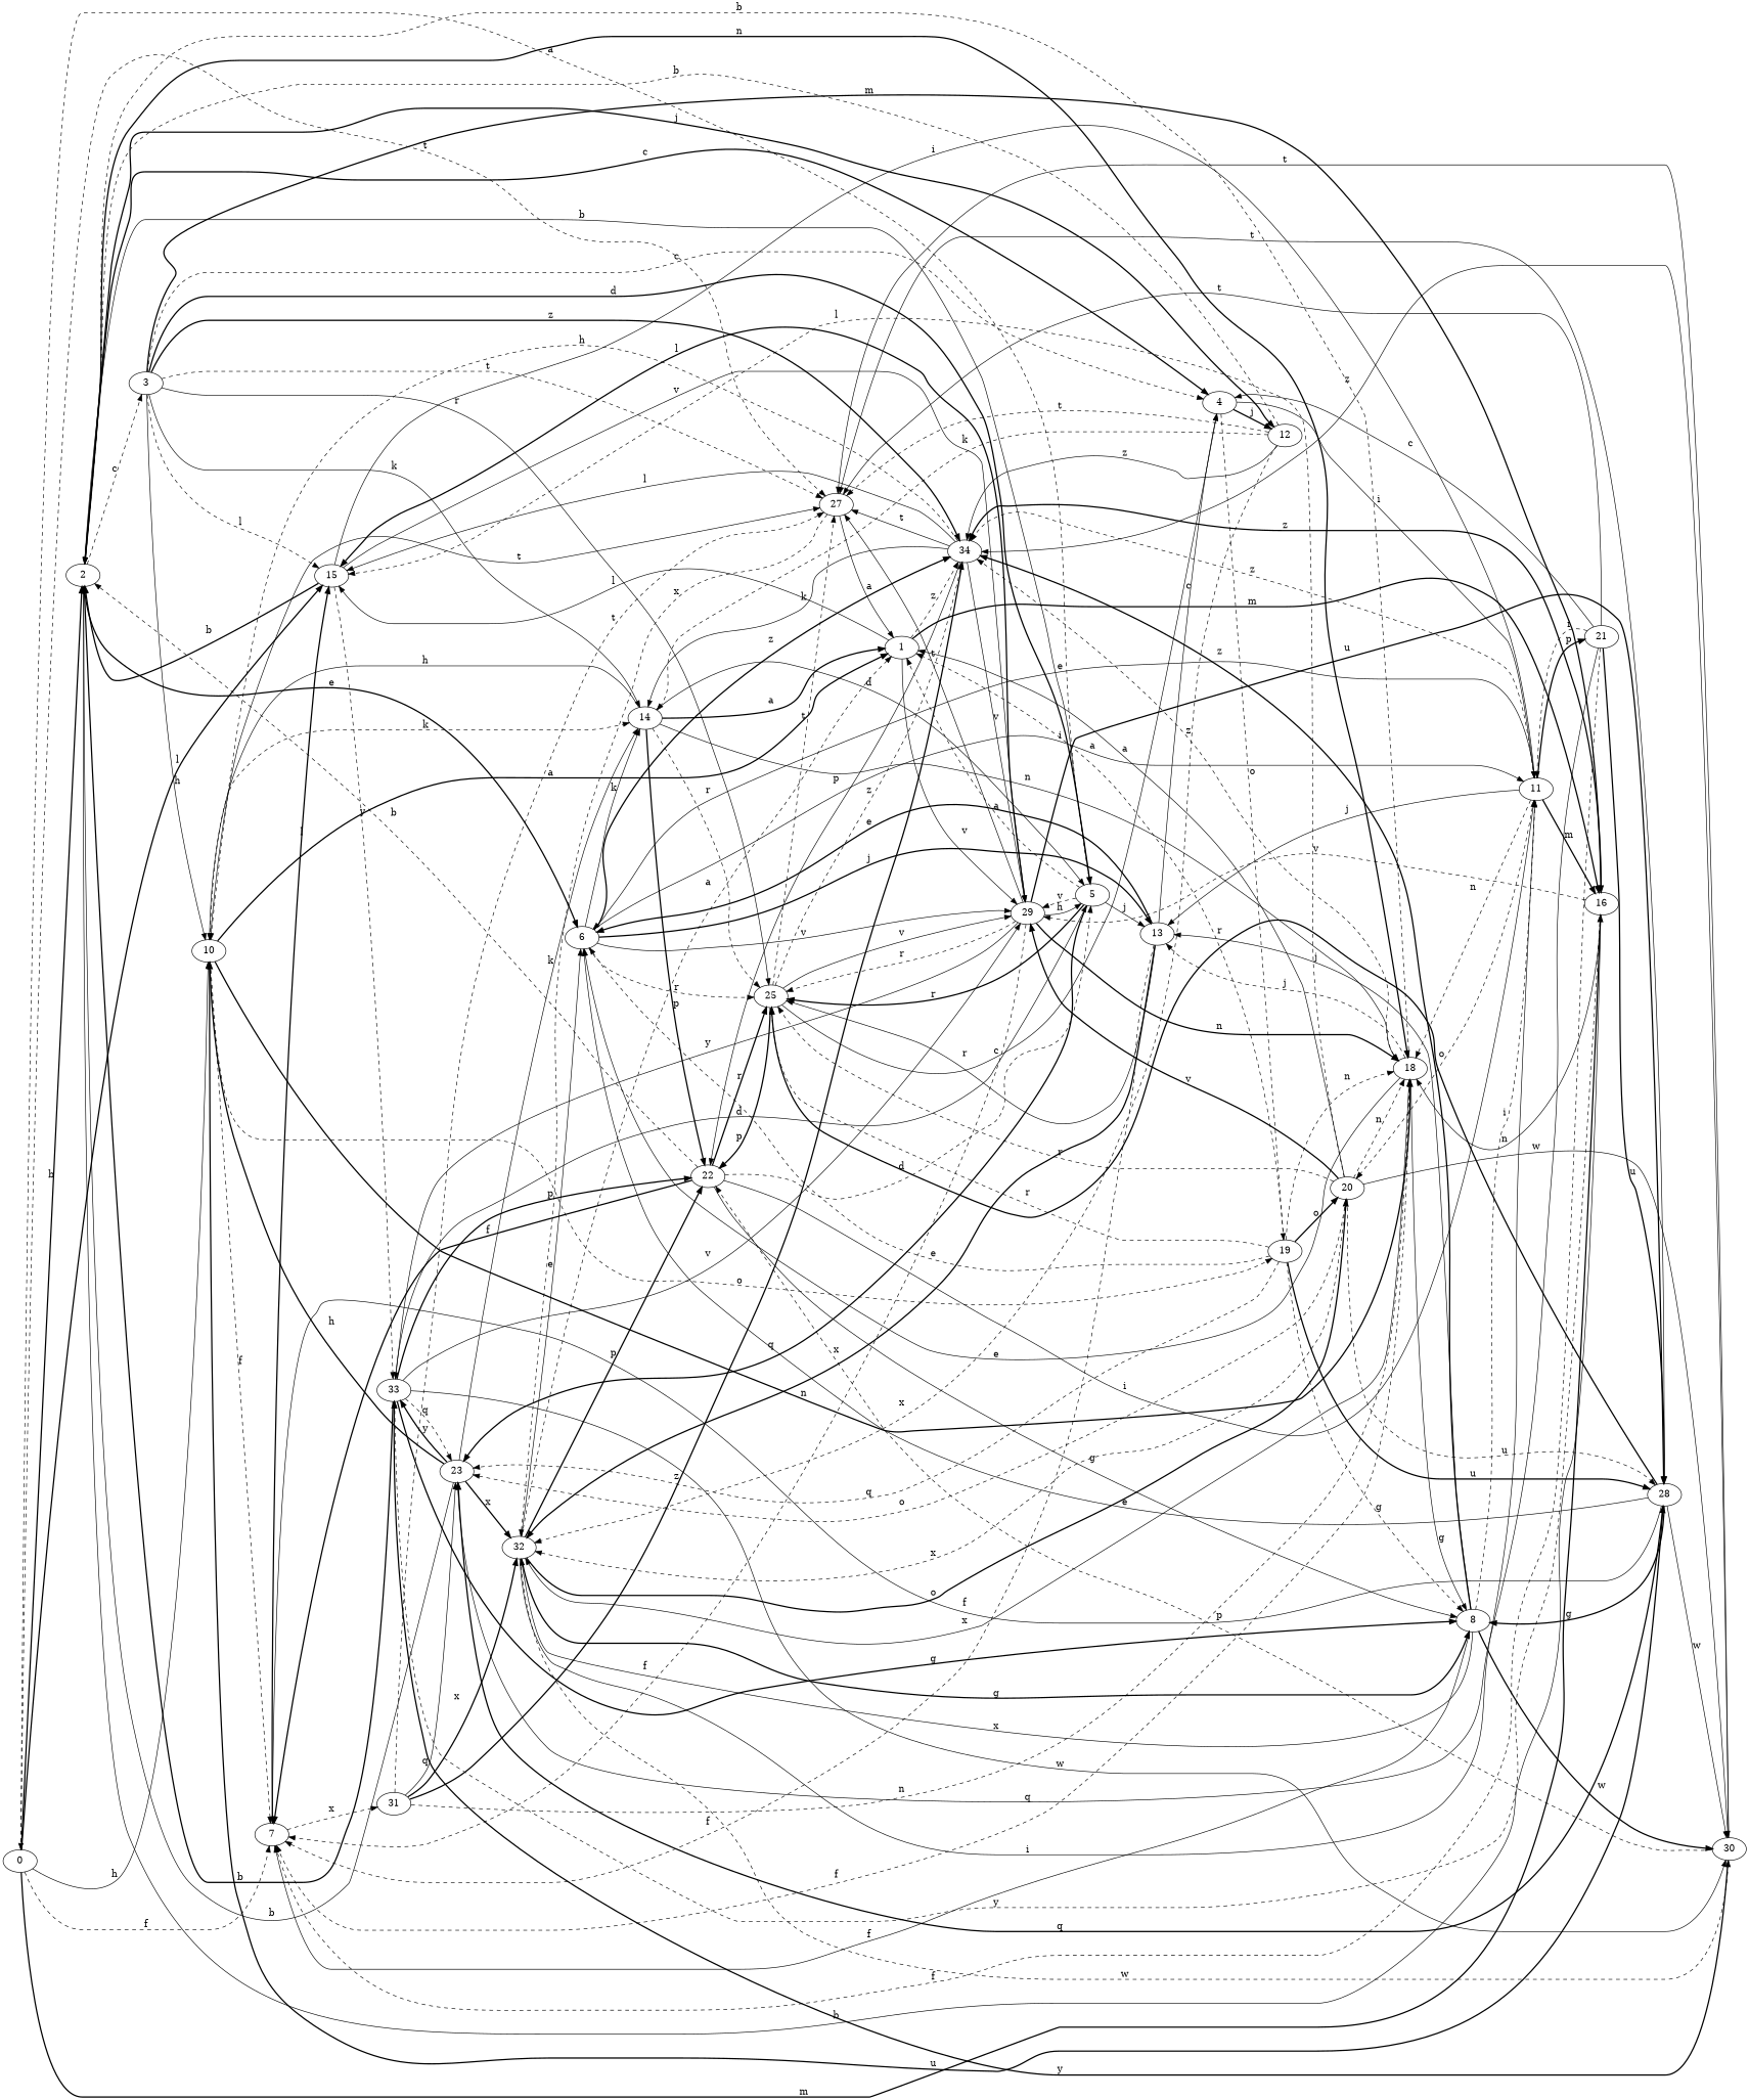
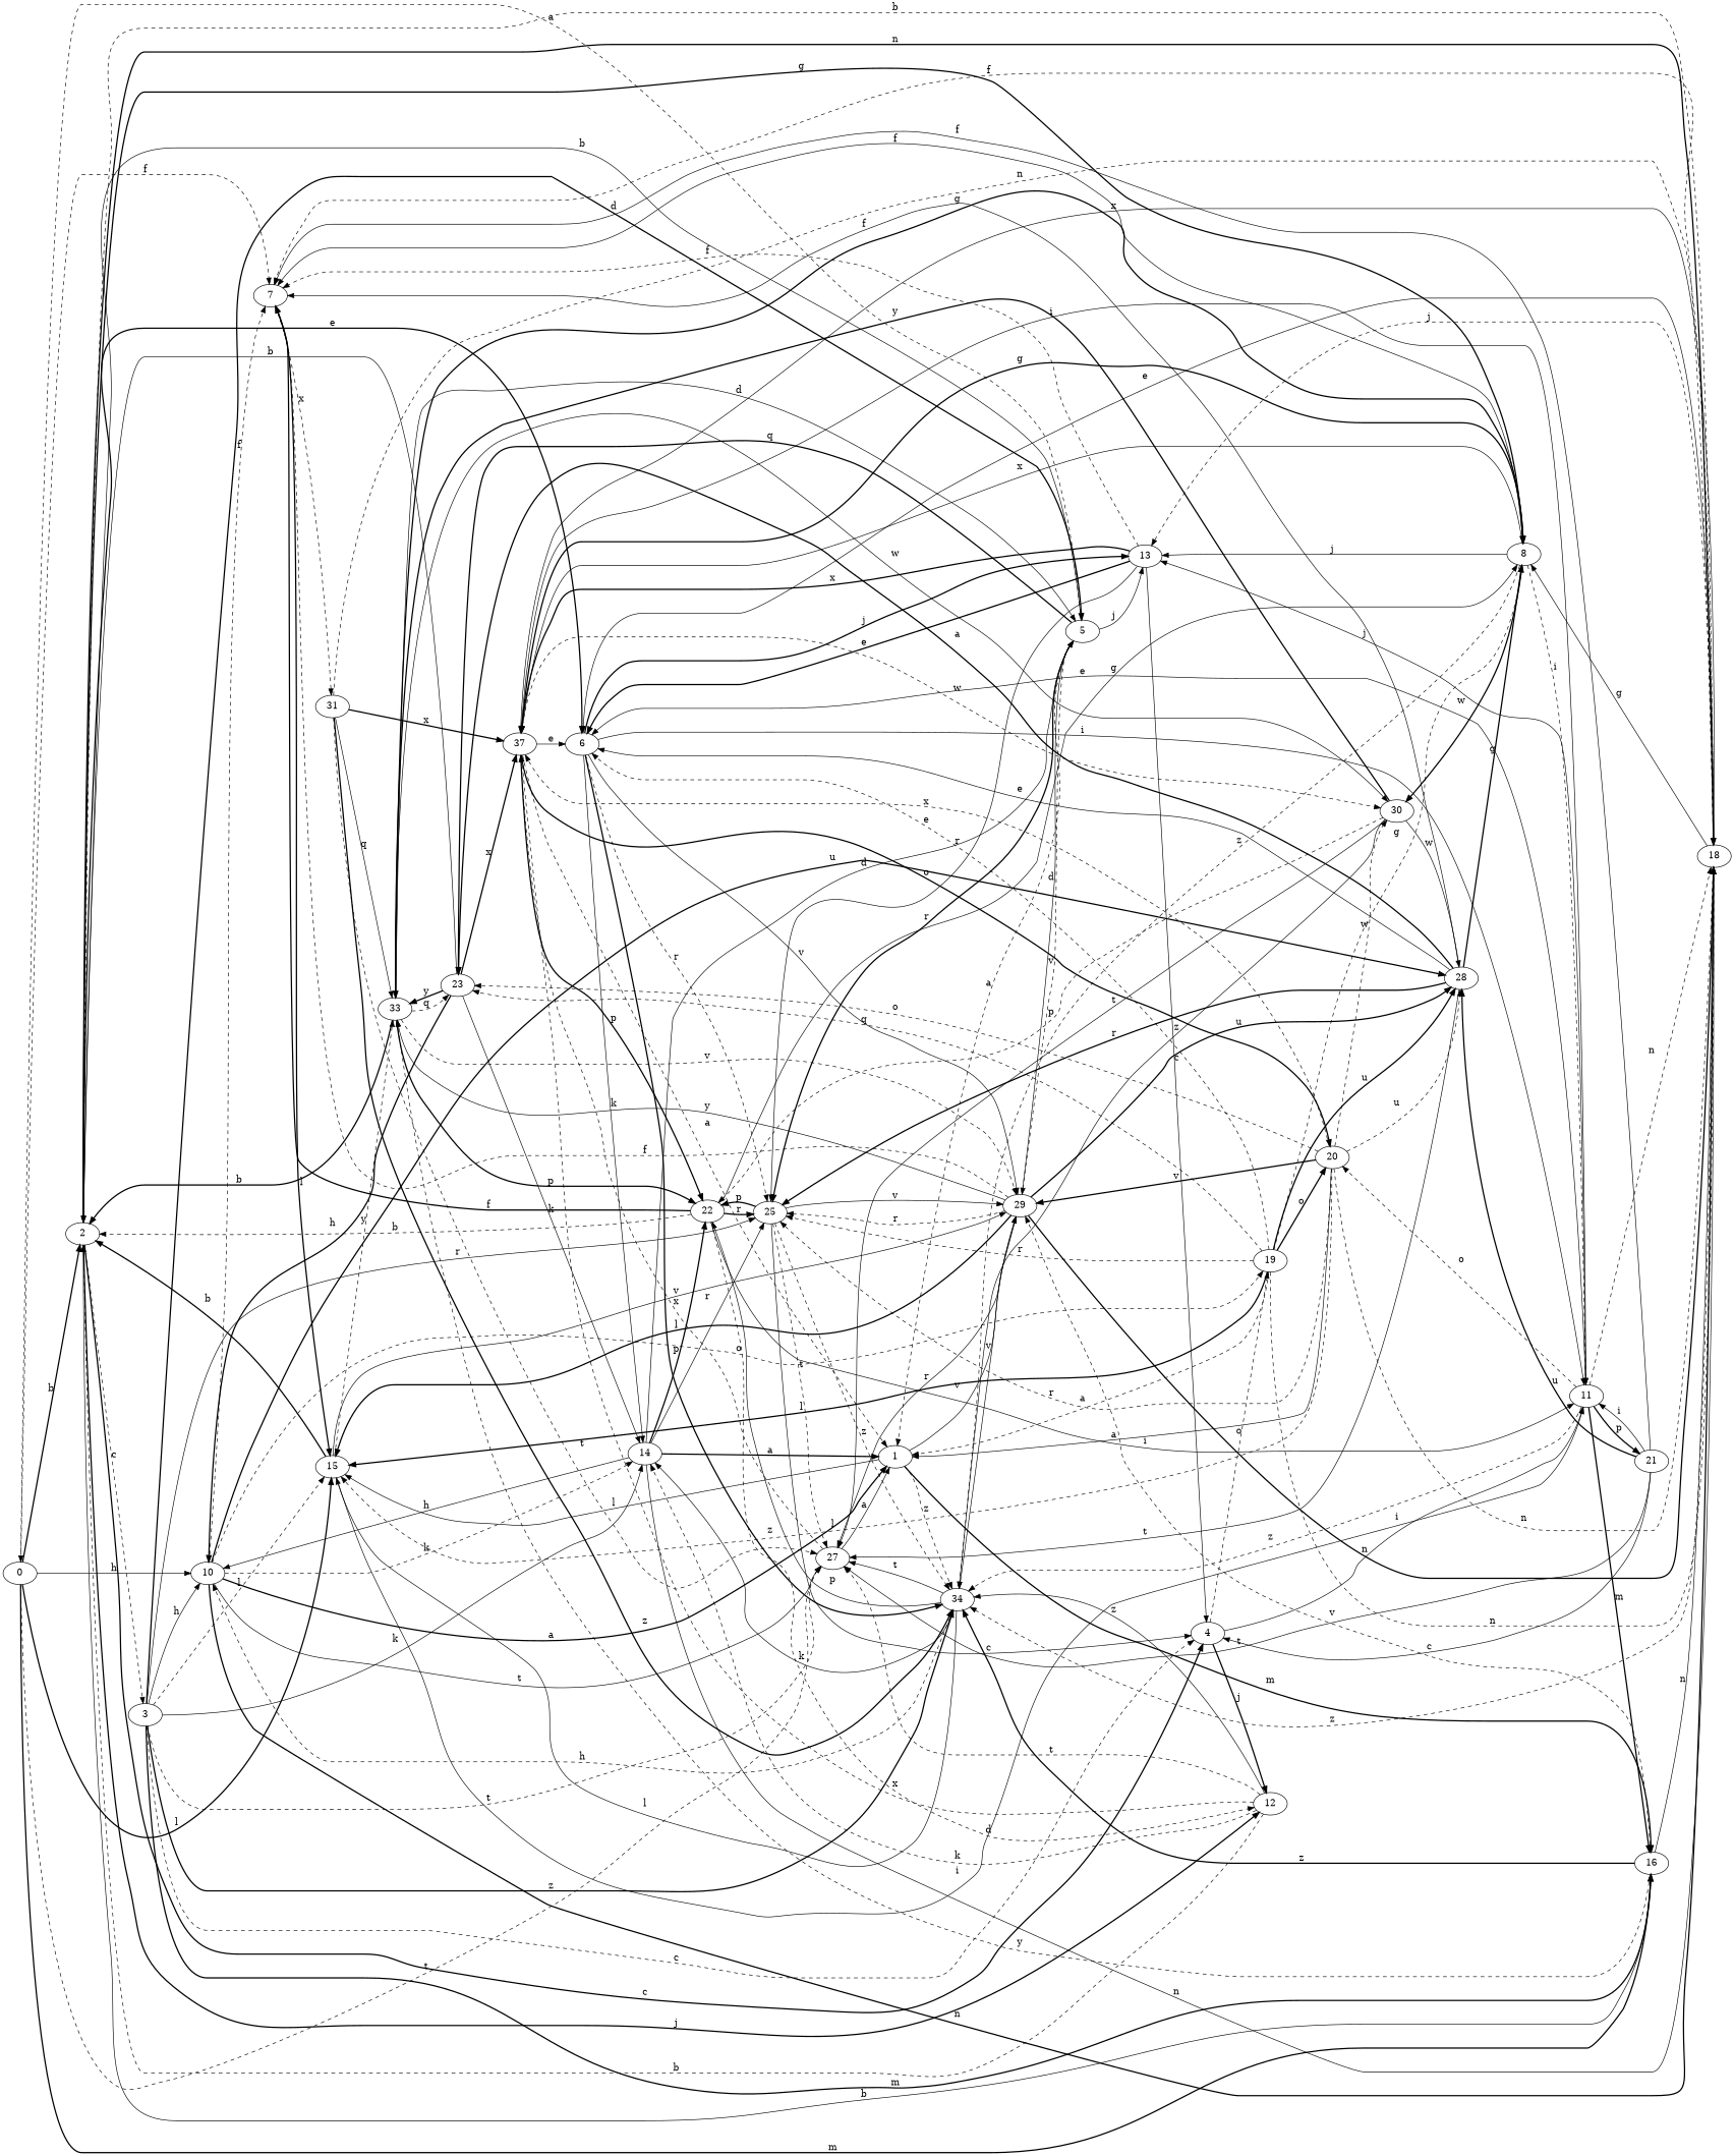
  strict digraph {
    rankdir=LR
    edge [style=solid]
    0
    2
    7
    10
    15
    16
    27
    3
    4
    6
    8
    12
    18
    31
    1
    14
    19
    28
    29
    11
    33
    34
-   32
+   32 [label=37]
    5
    25
    22
    13
    30
    23
    20
    21
    0 -> 2 [label=b style=bold]
    0 -> 7 [label=f style=dashed]
    0 -> 10 [label=h]
    0 -> 15 [label=l style=bold]
    0 -> 16 [label=m style=bold]
    0 -> 27 [label=t style=dashed]
    2 -> 3 [label=c style=dashed]
    2 -> 4 [label=c style=bold]
    2 -> 6 [label=e style=bold]
+   2 -> 8 [label=g style=bold]
    2 -> 12 [label=j style=bold]
    2 -> 18 [label=n style=bold]
    7 -> 15 [label=l style=bold]
    7 -> 31 [label=x style=dashed]
    10 -> 7 [label=f style=dashed]
    10 -> 27 [label=t]
    10 -> 18 [label=n style=bold]
    10 -> 1 [label=a style=bold]
    10 -> 14 [label=k style=dashed]
    10 -> 19 [label=o style=dashed]
    10 -> 28 [label=u style=bold]
    15 -> 2 [label=b style=bold]
    15 -> 29 [label=v]
    15 -> 11 [label=i]
    15 -> 33 [label=y style=dashed]
    16 -> 2 [label=b]
    16 -> 18 [label=n]
    16 -> 29 [label=v style=dashed]
    16 -> 33 [label=y style=dashed]
    16 -> 34 [label=z style=bold]
    27 -> 1 [label=a]
    27 -> 32 [label=x style=dashed]
    3 -> 10 [label=h]
    3 -> 15 [label=l style=dashed]
    3 -> 16 [label=m style=bold]
    3 -> 27 [label=t style=dashed]
    3 -> 4 [label=c style=dashed]
    3 -> 14 [label=k]
    3 -> 34 [label=z style=bold]
    3 -> 5 [label=d style=bold]
    3 -> 25 [label=r]
    4 -> 12 [label=j style=bold]
    4 -> 19 [label=o style=dashed]
    4 -> 11 [label=i]
    6 -> 14 [label=k]
    6 -> 29 [label=v]
    6 -> 11 [label=i]
    6 -> 34 [label=z style=bold]
    6 -> 25 [label=r style=dashed]
    6 -> 13 [label=j style=bold]
    8 -> 7 [label=f]
    8 -> 11 [label=i style=dashed]
-   8 -> 34 [label=z style=bold]
+   8 -> 34 [label=z style=dashed]
    8 -> 32 [label=x]
    8 -> 13 [label=j]
    8 -> 30 [label=w style=bold]
    12 -> 2 [label=b style=dashed]
    12 -> 27 [label=t style=dashed]
    12 -> 14 [label=k style=dashed]
    12 -> 34 [label=z]
    12 -> 32 [label=x style=dashed]
    18 -> 2 [label=b style=dashed]
    18 -> 7 [label=f style=dashed]
    18 -> 6 [label=e]
    18 -> 8 [label=g]
    18 -> 34 [label=z style=dashed]
    18 -> 32 [label=x]
    18 -> 13 [label=j style=dashed]
    31 -> 27 [label=t style=dashed]
    31 -> 18 [label=n style=dashed]
    31 -> 34 [label=z style=bold]
    31 -> 32 [label=x style=bold]
-   31 -> 23 [label=q]
+   31 -> 33 [label=q]
    1 -> 15 [label=l]
    1 -> 16 [label=m style=bold]
    1 -> 29 [label=v]
    1 -> 34 [label=z style=dashed]
    14 -> 10 [label=h]
    14 -> 18 [label=n]
    14 -> 1 [label=a style=bold]
    14 -> 5 [label=d]
-   14 -> 25 [label=r style=dashed]
+   14 -> 25 [label=r]
    14 -> 22 [label=p style=bold]
+   19 -> 15 [label=l style=bold]
    19 -> 6 [label=e style=dashed]
    19 -> 8 [label=g style=dashed]
    19 -> 18 [label=n style=dashed]
    19 -> 1 [label=a style=dashed]
    19 -> 28 [label=u style=bold]
    19 -> 25 [label=r style=dashed]
    19 -> 23 [label=q style=dashed]
    19 -> 20 [label=o style=bold]
    28 -> 7 [label=f]
    28 -> 27 [label=t]
    28 -> 6 [label=e]
    28 -> 8 [label=g style=bold]
    28 -> 25 [label=r style=bold]
-   28 -> 30 [label=w]
-   28 -> 23 [label=q style=bold]
+   30 -> 28 [label=w]
+   28 -> 23 [label=a style=bold]
    29 -> 7 [label=f style=dashed]
    29 -> 15 [label=l style=bold]
-   29 -> 27 [label=t]
+   29 -> 27 [label=r]
    29 -> 18 [label=n style=bold]
    29 -> 28 [label=u style=bold]
    29 -> 33 [label=y]
-   29 -> 5 [label=h]
+   29 -> 5 [label=d]
    29 -> 25 [label=r style=dashed]
    11 -> 16 [label=m style=bold]
    11 -> 6 [label=e]
    11 -> 18 [label=n style=dashed]
    11 -> 34 [label=z style=dashed]
    11 -> 13 [label=j]
    11 -> 20 [label=o style=dashed]
    11 -> 21 [label=p style=bold]
    33 -> 2 [label=b style=bold]
    33 -> 8 [label=g style=bold]
-   33 -> 29 [label=v]
+   33 -> 29 [label=v style=dashed]
    33 -> 5 [label=d]
    33 -> 22 [label=p style=bold]
    33 -> 30 [label=w]
    33 -> 23 [label=q style=dashed]
    34 -> 10 [label=h style=dashed]
    34 -> 15 [label=l]
    34 -> 27 [label=t]
    34 -> 14 [label=k]
    34 -> 29 [label=v]
    34 -> 22 [label=p]
    32 -> 6 [label=e]
    32 -> 8 [label=g style=bold]
    32 -> 1 [label=a style=dashed]
    32 -> 11 [label=i]
    32 -> 22 [label=p style=bold]
    32 -> 30 [label=w style=dashed]
    32 -> 20 [label=o style=bold]
    5 -> 0 [label=a style=dashed]
    5 -> 2 [label=b]
    5 -> 1 [label=a style=dashed]
    5 -> 29 [label=v style=dashed]
    5 -> 25 [label=r style=bold]
    5 -> 13 [label=j]
    5 -> 23 [label=q style=bold]
    25 -> 27 [label=t style=dashed]
    25 -> 4 [label=c]
    25 -> 29 [label=v]
    25 -> 34 [label=z style=dashed]
    25 -> 22 [label=p style=bold]
    22 -> 2 [label=b style=dashed]
    22 -> 7 [label=f style=bold]
    22 -> 8 [label=g]
    22 -> 11 [label=i]
-   22 -> 5 [label=d style=dashed]
+   22 -> 12 [label=d style=dashed]
    22 -> 25 [label=r style=bold]
    13 -> 7 [label=f style=dashed]
    13 -> 4 [label=c]
    13 -> 6 [label=e style=bold]
    13 -> 32 [label=x style=bold]
    13 -> 25 [label=r]
    30 -> 27 [label=t]
    30 -> 33 [label=y style=bold]
    30 -> 34 [label=z]
    30 -> 22 [label=p style=dashed]
    23 -> 2 [label=b]
    23 -> 10 [label=h style=bold]
    23 -> 14 [label=k]
    23 -> 33 [label=y style=bold]
    23 -> 32 [label=x style=bold]
    20 -> 15 [label=l style=dashed]
    20 -> 18 [label=n style=dashed]
    20 -> 1 [label=a]
    20 -> 28 [label=u style=dashed]
    20 -> 29 [label=v style=bold]
    20 -> 32 [label=x style=dashed]
    20 -> 25 [label=r style=dashed]
-   20 -> 30 [label=w]
+   20 -> 30 [label=w style=dashed]
    20 -> 23 [label=o style=dashed]
-   21 -> 7 [label=f style=dashed]
+   21 -> 7 [label=f]
    21 -> 27 [label=t]
    21 -> 4 [label=c]
    21 -> 28 [label=u style=bold]
-   21 -> 11 [label=i style=dashed]
-   21 -> 23 [label=q]
+   21 -> 11 [label=i]
  }
